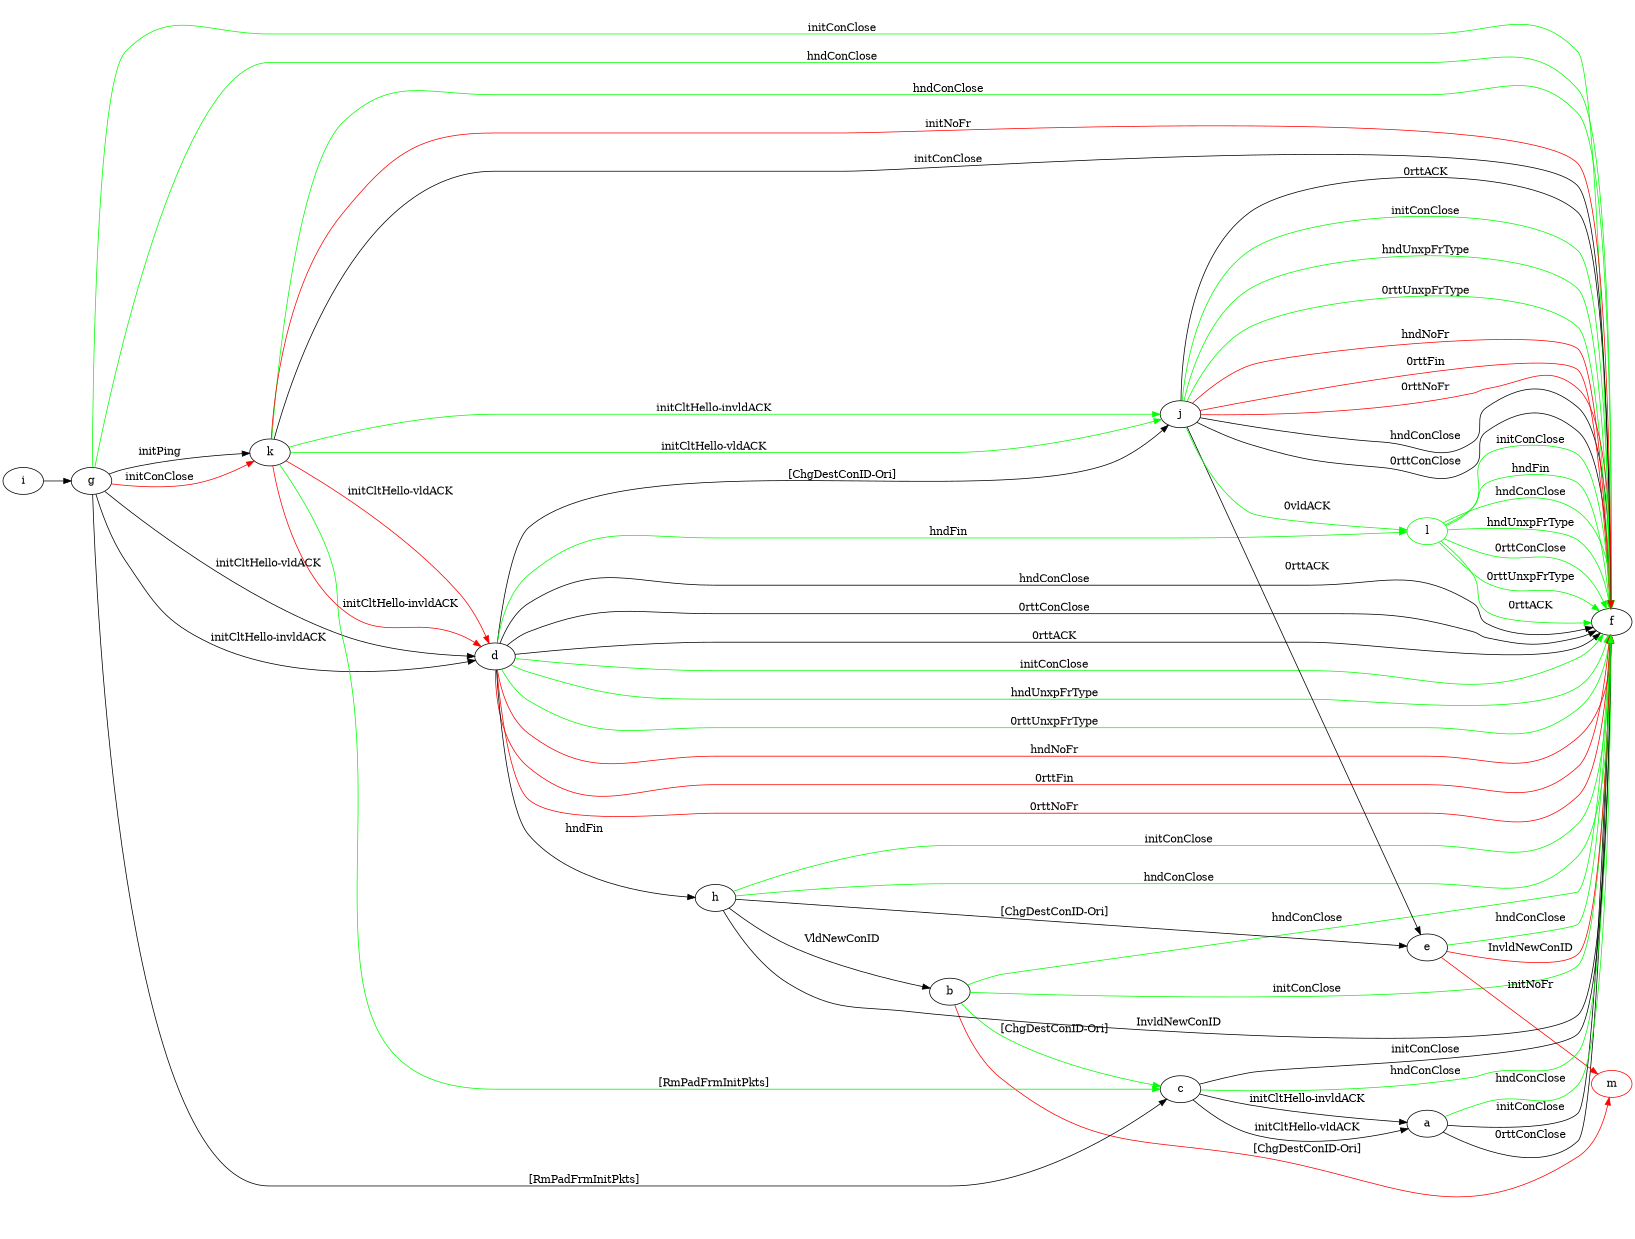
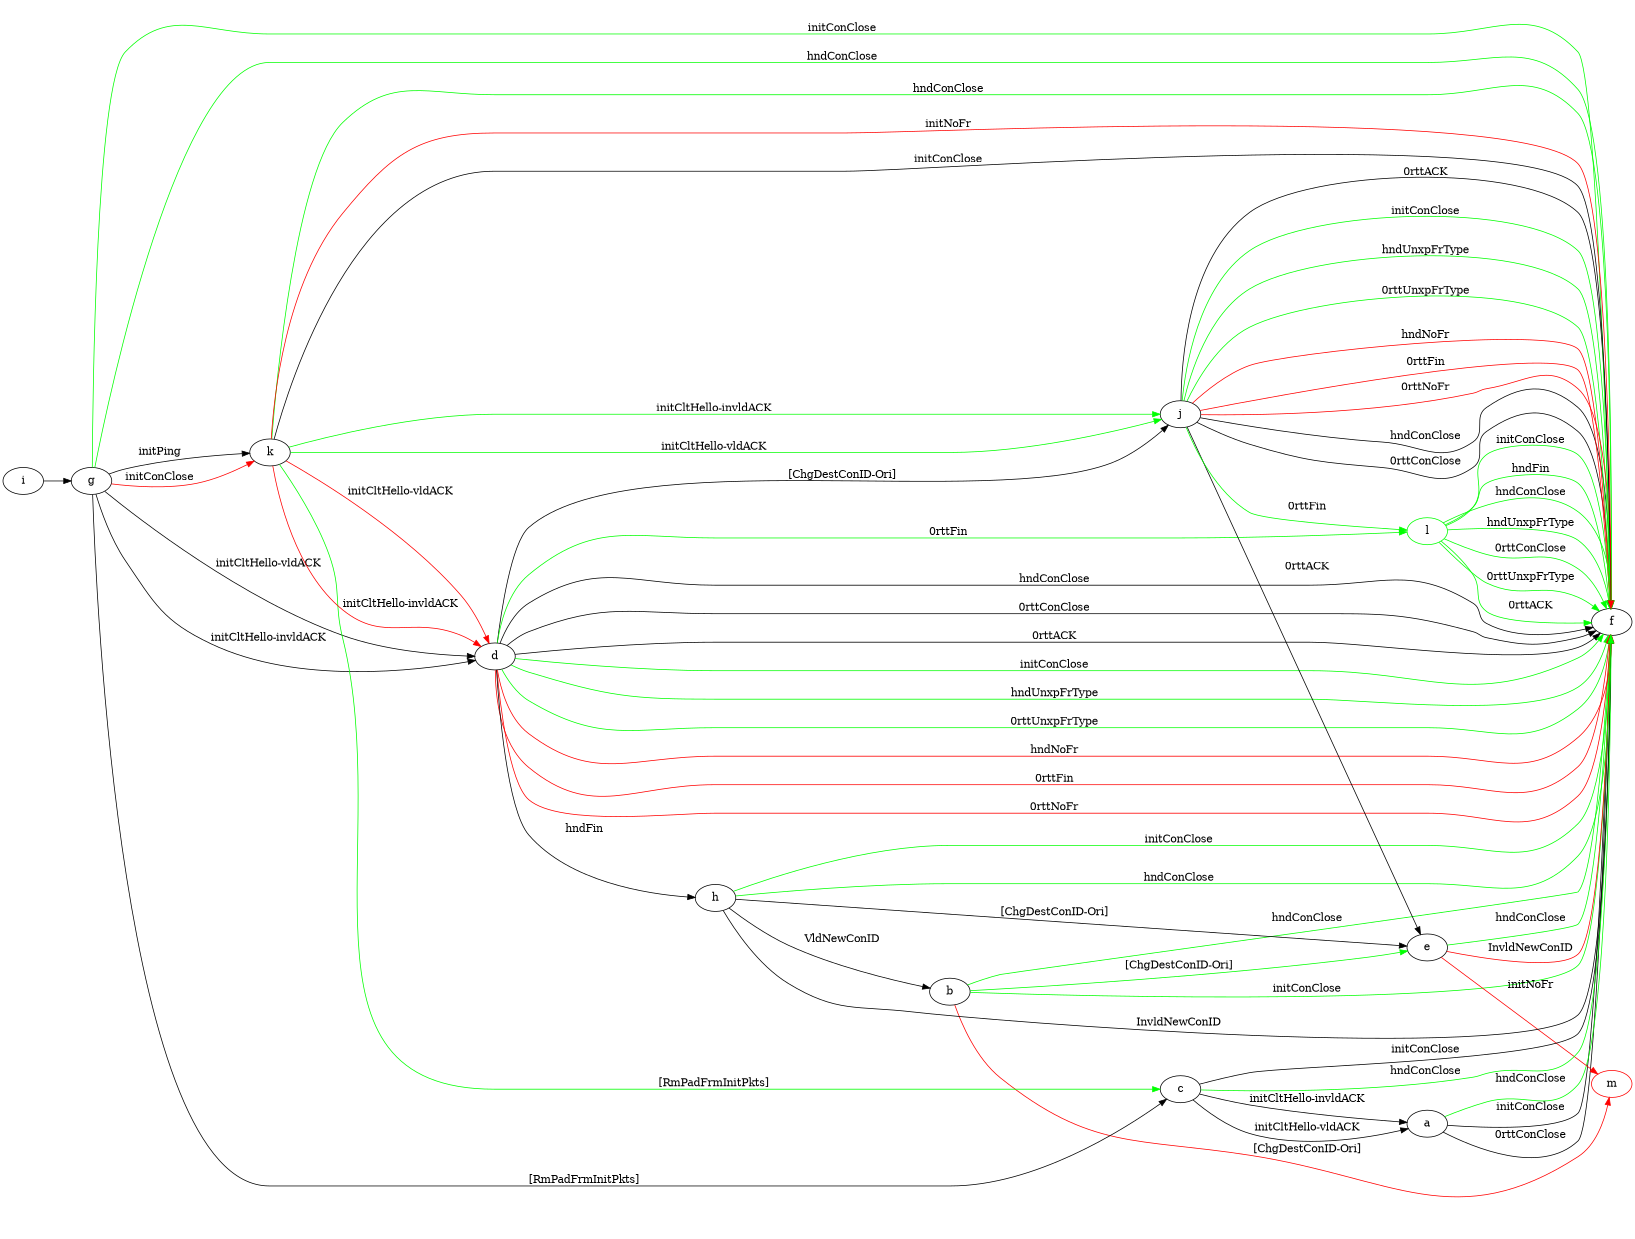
  digraph {
    rankdir=LR
    edge [color=green]
    a
    f
    b
    e
    m [color=red]
    c
    d
    h
    j
    l [color=green]
    g
    k
    i
    a -> f [label="initConClose " color=""]
    a -> f [label="0rttConClose " color=""]
    a -> f [label="hndConClose "]
    b -> f [label="initConClose "]
    b -> f [label="hndConClose "]
-   b -> c [label="[ChgDestConID-Ori] "]
+   b -> e [label="[ChgDestConID-Ori] "]
    b -> m [color=red label="[ChgDestConID-Ori] "]
    e -> f [label="hndConClose "]
    e -> f [color=red label="InvldNewConID "]
    e -> m [color=red label="initNoFr "]
    c -> a [label="initCltHello-vldACK " color=""]
    c -> a [label="initCltHello-invldACK " color=""]
    c -> f [label="initConClose " color=""]
    c -> f [label="hndConClose "]
    d -> f [label="hndConClose " color=""]
    d -> f [label="0rttConClose " color=""]
    d -> f [label="0rttACK " color=""]
    d -> f [label="initConClose "]
    d -> f [label="hndUnxpFrType "]
    d -> f [label="0rttUnxpFrType "]
    d -> f [color=red label="hndNoFr "]
    d -> f [color=red label="0rttFin "]
    d -> f [color=red label="0rttNoFr "]
    d -> h [label="hndFin " color=""]
    d -> j [label="[ChgDestConID-Ori] " color=""]
-   d -> l [label="hndFin "]
+   d -> l [label="0rttFin "]
    h -> f [label="InvldNewConID " color=""]
    h -> f [label="initConClose "]
    h -> f [label="hndConClose "]
    h -> b [label="VldNewConID " color=""]
    h -> e [label="[ChgDestConID-Ori] " color=""]
    j -> f [label="hndConClose " color=""]
    j -> f [label="0rttConClose " color=""]
    j -> f [label="0rttACK " color=""]
    j -> f [label="initConClose "]
    j -> f [label="hndUnxpFrType "]
    j -> f [label="0rttUnxpFrType "]
    j -> f [color=red label="hndNoFr "]
    j -> f [color=red label="0rttFin "]
    j -> f [color=red label="0rttNoFr "]
    j -> e [label="0rttACK " color=""]
-   j -> l [label="0vldACK "]
+   j -> l [label="0rttFin "]
    l -> f [label="initConClose "]
    l -> f [label="hndFin "]
    l -> f [label="hndConClose "]
    l -> f [label="hndUnxpFrType "]
    l -> f [label="0rttConClose "]
    l -> f [label="0rttUnxpFrType "]
    l -> f [label="0rttACK "]
    g -> f [label="initConClose "]
    g -> f [label="hndConClose "]
    g -> c [label="[RmPadFrmInitPkts] " color=""]
    g -> d [label="initCltHello-vldACK " color=""]
    g -> d [label="initCltHello-invldACK " color=""]
    g -> k [label="initPing " color=""]
    g -> k [color=red label="initConClose "]
    k -> f [label="initConClose " color=""]
    k -> f [label="hndConClose "]
    k -> f [color=red label="initNoFr "]
    k -> c [label="[RmPadFrmInitPkts] "]
    k -> d [color=red label="initCltHello-vldACK "]
    k -> d [color=red label="initCltHello-invldACK "]
    k -> j [label="initCltHello-vldACK "]
    k -> j [label="initCltHello-invldACK "]
    i -> g [color=""]
  }
